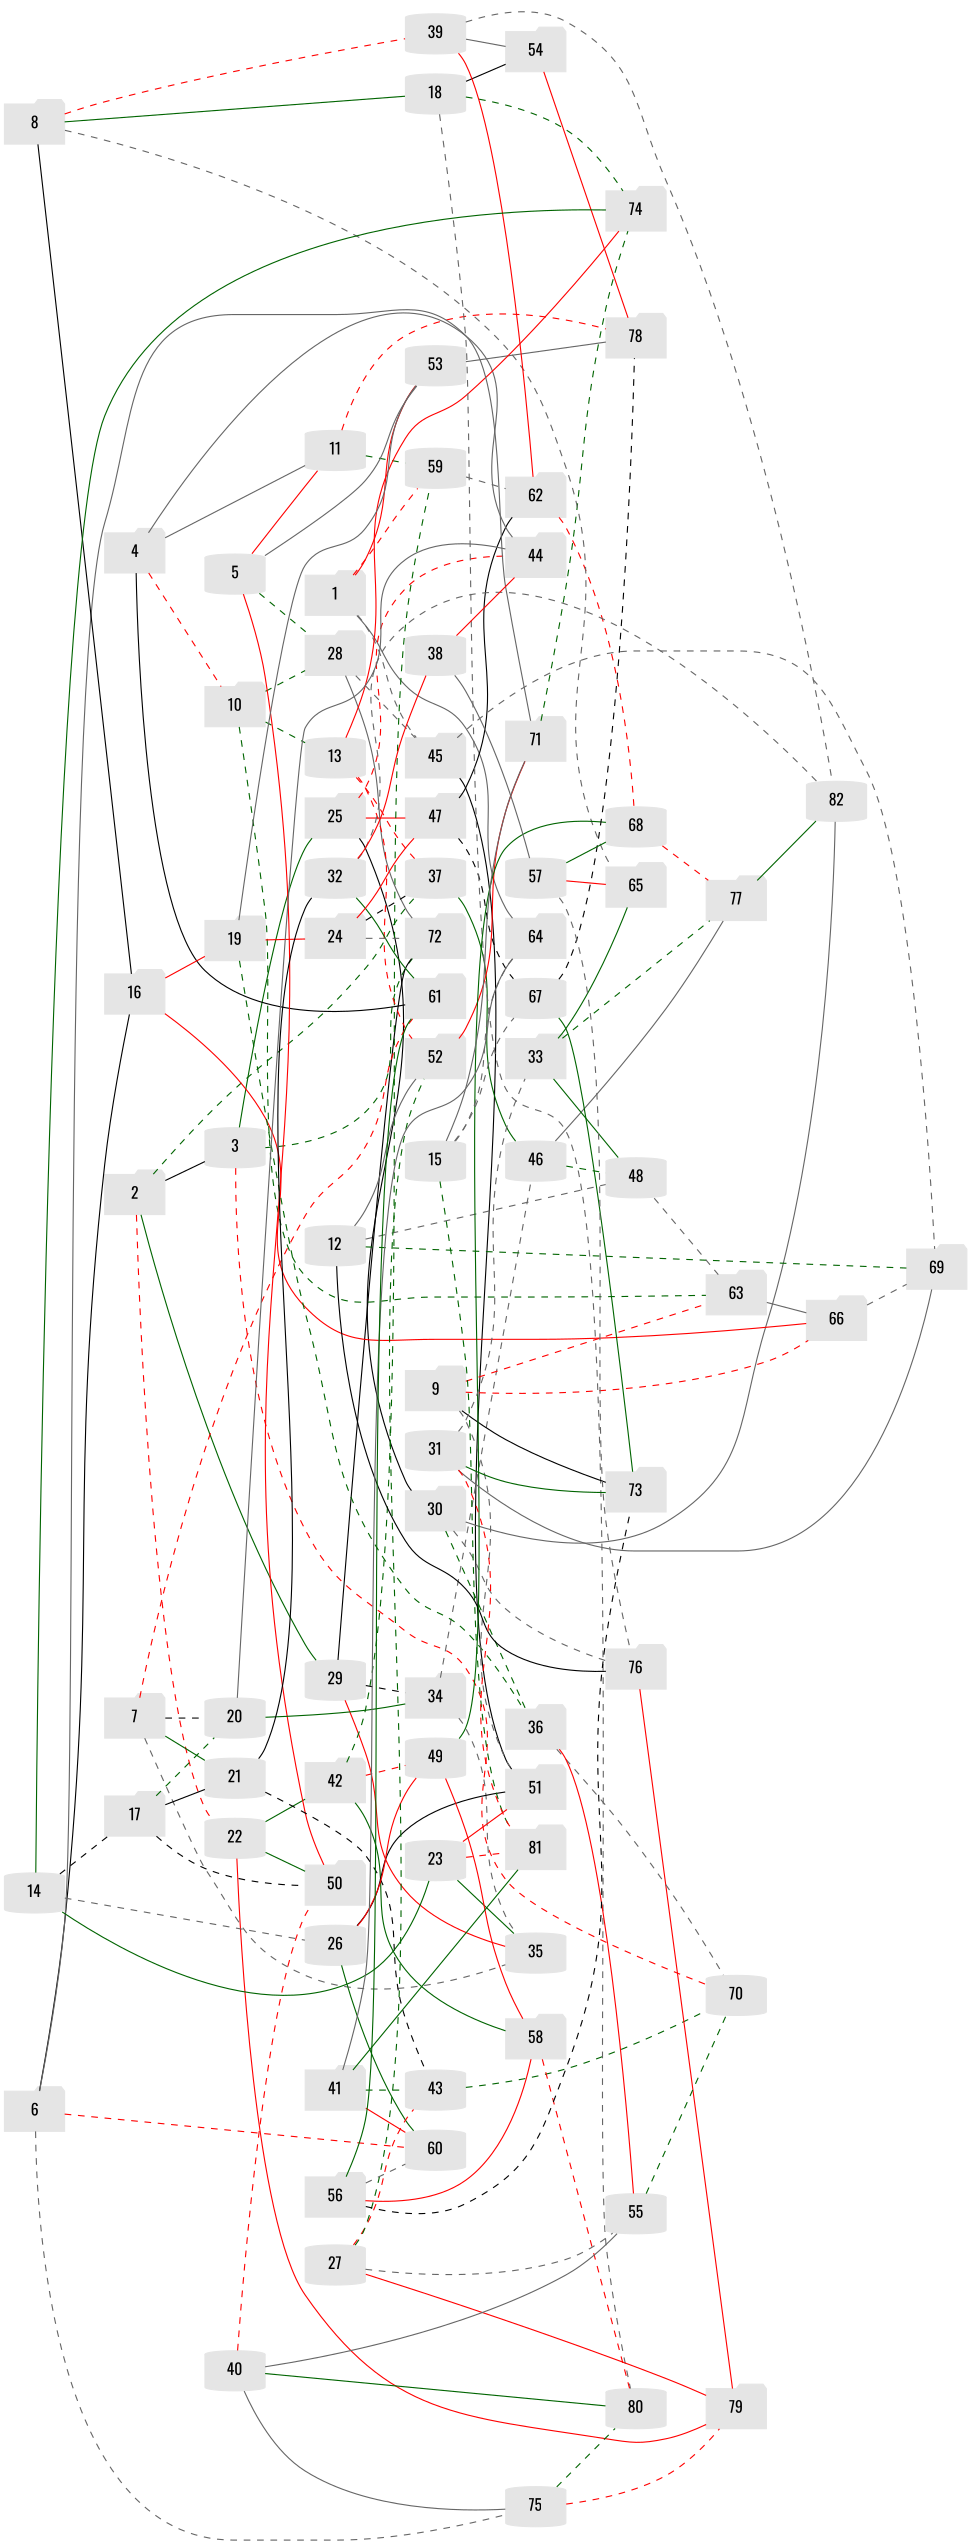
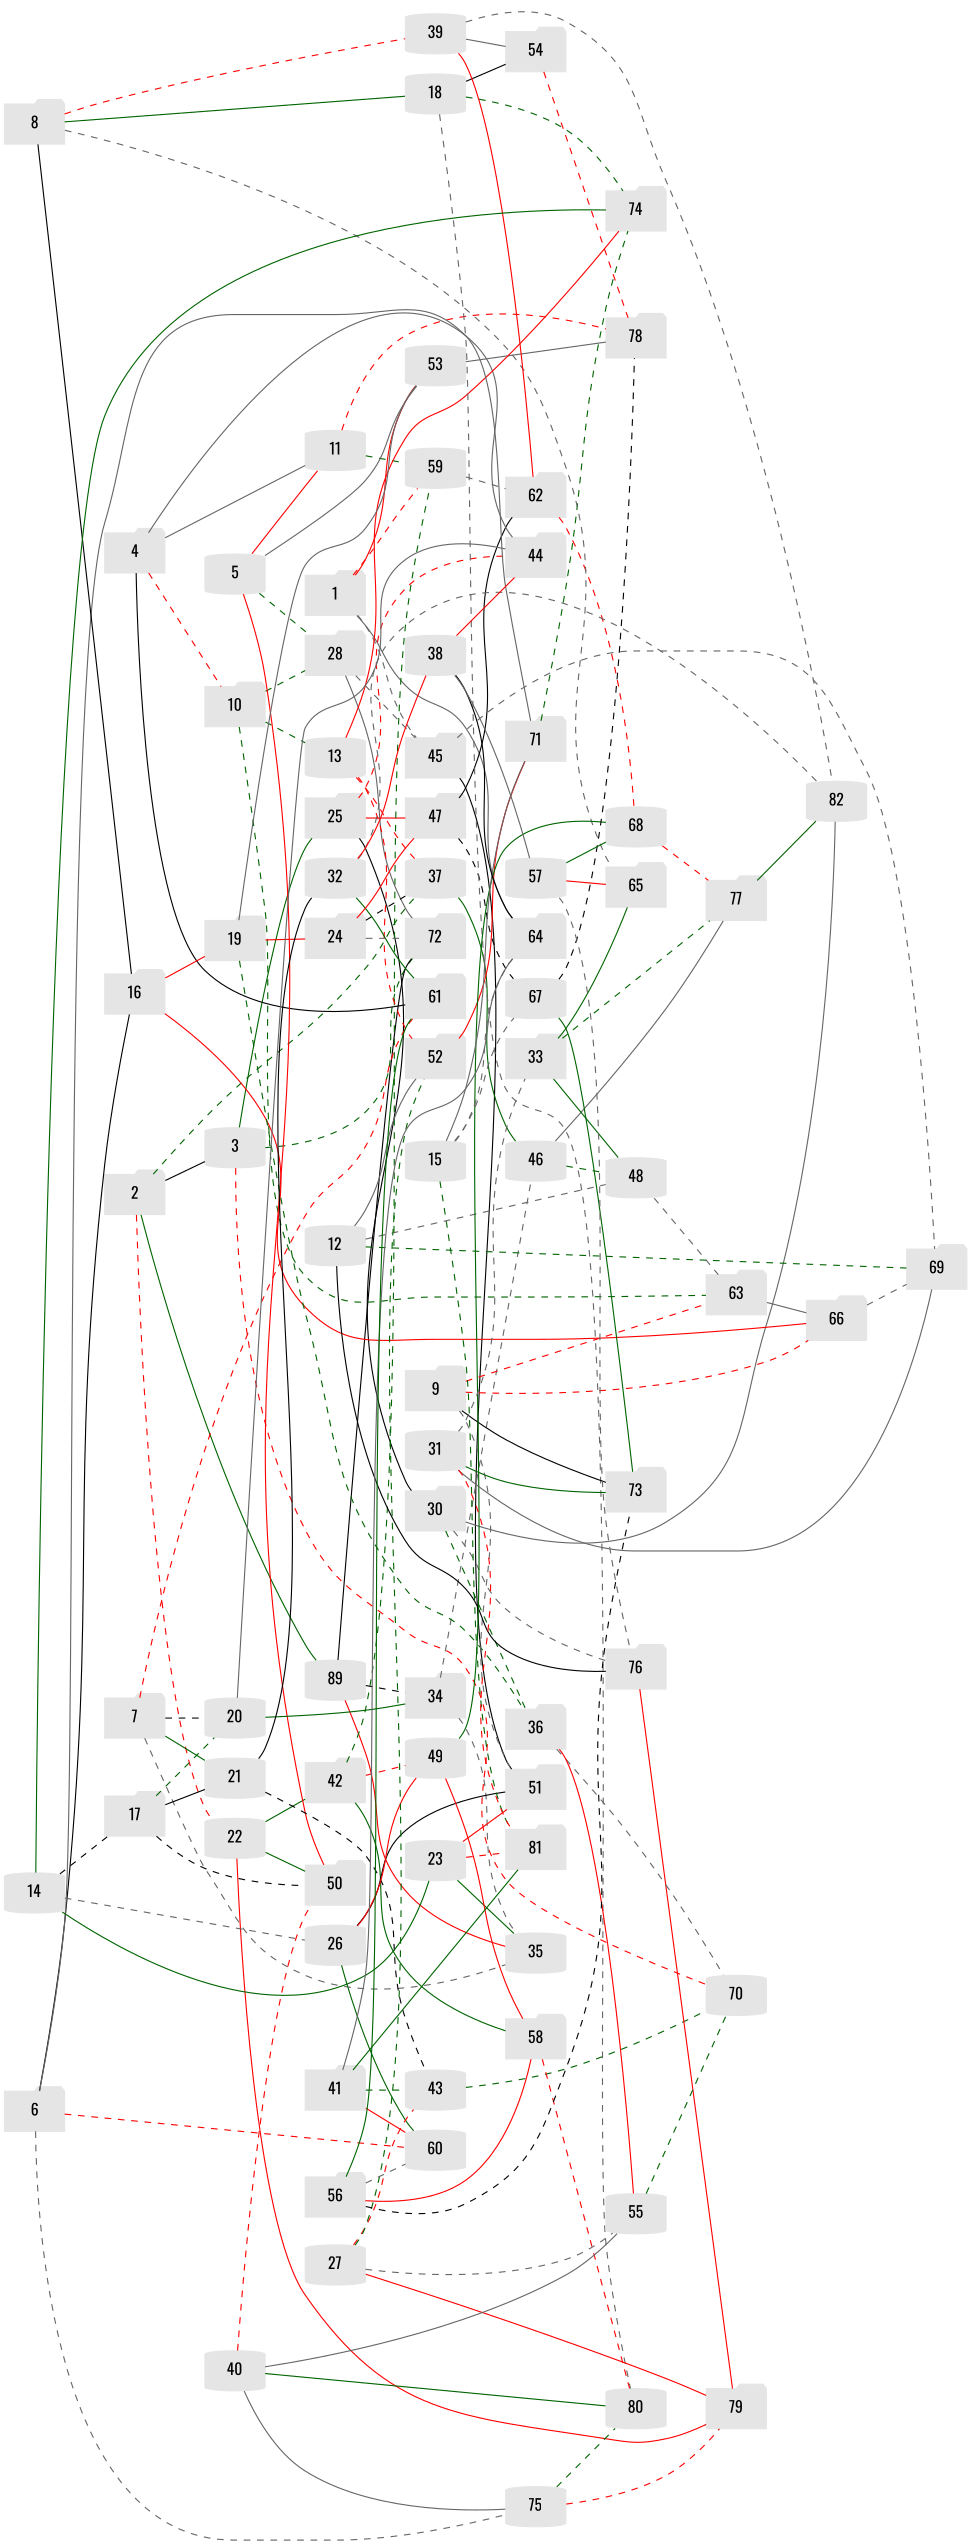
  graph {
    fontname=Oswald
    rankdir=LR
    node [color=gray90 fontname=Oswald shape=folder style=filled]
    edge [color=red fontname=Oswald style=solid]
    1
    45
    53 [shape=cylinder]
    59 [shape=cylinder]
    64
    51
    69
    78
    62
    3 [shape=cylinder]
    2
    22 [shape=cylinder]
-   29 [shape=cylinder]
+   29 [shape=cylinder label=89]
    37 [shape=cylinder]
    25
    70 [shape=cylinder]
    72
    50
    42
    79
    35 [shape=cylinder]
    34
    46 [shape=cylinder]
    44
    47
    30
    4
    10
    11 [shape=cylinder]
    61
    28
    63
    13 [shape=cylinder]
    5 [shape=cylinder]
    6
    16
    60 [shape=cylinder]
    71
    75 [shape=cylinder]
    66
    19
    74
    80 [shape=cylinder]
    7
    20 [shape=cylinder]
    21 [shape=cylinder]
    32 [shape=cylinder]
    43 [shape=cylinder]
    8
    18 [shape=cylinder]
    39 [shape=cylinder]
    65
    54
    82 [shape=cylinder]
    9
    73
    52
    12 [shape=cylinder]
    48 [shape=cylinder]
    76
    14 [shape=cylinder]
    17
    23 [shape=cylinder]
    26 [shape=cylinder]
    81
    49 [shape=cylinder]
    15 [shape=cylinder]
    67 [shape=cylinder]
    24
    36
    55 [shape=cylinder]
    38 [shape=cylinder]
    58
    68 [shape=cylinder]
    27 [shape=cylinder]
    31 [shape=cylinder]
    33
    77
    57 [shape=cylinder]
    40 [shape=cylinder]
    41
    56
    1 -- 45 [color=gray40 style=dashed]
    1 -- 53
    1 -- 59 [style=dashed]
    1 -- 64 [color=gray40]
    45 -- 51 [color=black]
    45 -- 69 [color=gray40 style=dashed]
    53 -- 78 [color=gray40]
    59 -- 62 [color=gray40 style=dashed]
    62 -- 68 [style=dashed]
    3 -- 25 [color=darkgreen]
    3 -- 70 [style=dashed]
    3 -- 72 [color=darkgreen style=dashed]
    2 -- 3 [color=black]
    2 -- 22 [style=dashed]
    2 -- 29 [color=darkgreen]
    2 -- 37 [color=darkgreen style=dashed]
    22 -- 50 [color=darkgreen]
    22 -- 42 [color=darkgreen]
    22 -- 79
    29 -- 72 [color=black]
    29 -- 35
    29 -- 34 [color=black style=dashed]
    37 -- 46 [color=darkgreen]
    25 -- 44 [style=dashed]
    25 -- 47
    25 -- 30 [color=black]
    42 -- 59 [color=darkgreen style=dashed]
    42 -- 49 [style=dashed]
    42 -- 58 [color=darkgreen]
    34 -- 35 [color=gray40 style=dashed]
    34 -- 46 [color=gray40 style=dashed]
    46 -- 48 [color=darkgreen style=dashed]
    46 -- 77 [color=gray40]
    47 -- 62 [color=black]
    47 -- 67 [color=black style=dashed]
    30 -- 82 [color=gray40]
    30 -- 76 [color=gray40 style=dashed]
    30 -- 36 [color=darkgreen style=dashed]
    4 -- 44 [color=gray40]
    4 -- 10 [style=dashed]
    4 -- 11 [color=gray40]
    4 -- 61 [color=black]
    10 -- 28 [color=darkgreen style=dashed]
    10 -- 63 [color=darkgreen style=dashed]
    10 -- 13 [color=darkgreen style=dashed]
    11 -- 59 [color=darkgreen style=dashed]
    11 -- 78 [style=dashed]
    28 -- 45 [color=gray40 style=dashed]
    28 -- 72 [color=gray40]
    63 -- 66 [color=gray40]
    13 -- 37 [style=dashed]
    13 -- 74
    13 -- 52 [style=dashed]
    5 -- 53 [color=gray40]
    5 -- 50
    5 -- 11
    5 -- 28 [color=darkgreen style=dashed]
    6 -- 16 [color=black]
    6 -- 60 [style=dashed]
    6 -- 71 [color=gray40]
    6 -- 75 [color=gray40 style=dashed]
    16 -- 66
    16 -- 19
    71 -- 74 [color=darkgreen style=dashed]
    75 -- 79 [style=dashed]
    75 -- 80 [color=darkgreen style=dashed]
    66 -- 69 [color=gray40 style=dashed]
    19 -- 53 [color=gray40]
    19 -- 24
    19 -- 36 [color=darkgreen style=dashed]
    7 -- 35 [color=gray40 style=dashed]
    7 -- 61 [style=dashed]
    7 -- 20 [color=black style=dashed]
    7 -- 21 [color=darkgreen]
    20 -- 34 [color=darkgreen]
    20 -- 44 [color=gray40]
    21 -- 32 [color=black]
    21 -- 43 [color=black style=dashed]
    32 -- 61 [color=darkgreen]
    32 -- 82 [color=gray40 style=dashed]
    32 -- 38
    43 -- 70 [color=darkgreen style=dashed]
    8 -- 16 [color=black]
    8 -- 18 [color=darkgreen]
    8 -- 39 [style=dashed]
    8 -- 65 [color=gray40 style=dashed]
    18 -- 74 [color=darkgreen style=dashed]
    18 -- 80 [color=gray40 style=dashed]
    18 -- 54 [color=black]
    39 -- 62
    39 -- 54 [color=gray40]
    39 -- 82 [color=gray40 style=dashed]
-   54 -- 78
+   54 -- 78 [style=dashed]
    9 -- 51 [color=gray40 style=dashed]
    9 -- 63 [style=dashed]
    9 -- 66 [style=dashed]
    9 -- 73 [color=black]
    52 -- 71
    12 -- 69 [color=darkgreen style=dashed]
    12 -- 52 [color=gray40]
    12 -- 48 [color=gray40 style=dashed]
    12 -- 76 [color=black]
    48 -- 63 [color=gray40 style=dashed]
    76 -- 79
    14 -- 74 [color=darkgreen]
    14 -- 17 [color=black style=dashed]
    14 -- 23 [color=darkgreen]
    14 -- 26 [color=gray40 style=dashed]
    17 -- 50 [color=black style=dashed]
    17 -- 20 [color=darkgreen style=dashed]
    17 -- 21 [color=black]
    23 -- 51
    23 -- 35 [color=darkgreen]
    23 -- 81 [style=dashed]
    26 -- 51 [color=black]
    26 -- 60 [color=darkgreen]
    26 -- 49
    49 -- 58
    49 -- 68 [color=darkgreen]
    15 -- 64 [color=gray40 style=dashed]
    15 -- 71 [color=gray40]
    15 -- 81 [color=darkgreen style=dashed]
    15 -- 67 [color=gray40 style=dashed]
    67 -- 78 [color=black style=dashed]
    67 -- 73 [color=darkgreen]
    24 -- 37 [color=black style=dashed]
    24 -- 72 [color=gray40 style=dashed]
    24 -- 47
    36 -- 70 [color=gray40 style=dashed]
    36 -- 55
    55 -- 70 [color=darkgreen style=dashed]
+   38 -- 64 [color=black]
    38 -- 44
    38 -- 57 [color=gray40]
    58 -- 80 [style=dashed]
    68 -- 77 [style=dashed]
    27 -- 79
    27 -- 43 [style=dashed]
    27 -- 52 [color=darkgreen style=dashed]
    27 -- 55 [color=gray40 style=dashed]
    31 -- 69 [color=gray40]
    31 -- 73 [color=darkgreen]
    31 -- 81 [style=dashed]
    31 -- 33 [color=gray40 style=dashed]
    33 -- 65 [color=darkgreen]
    33 -- 48 [color=darkgreen]
    33 -- 77 [color=darkgreen style=dashed]
    77 -- 82 [color=darkgreen]
    57 -- 65
    57 -- 76 [color=gray40 style=dashed]
    57 -- 68 [color=darkgreen]
    40 -- 50 [style=dashed]
    40 -- 75 [color=gray40]
    40 -- 80 [color=darkgreen]
    40 -- 55 [color=gray40]
    41 -- 64 [color=gray40]
    41 -- 60
    41 -- 43 [color=darkgreen style=dashed]
    41 -- 81 [color=darkgreen]
    56 -- 61 [color=darkgreen]
    56 -- 60 [color=gray40 style=dashed]
    56 -- 73 [color=black style=dashed]
    56 -- 58
  }
